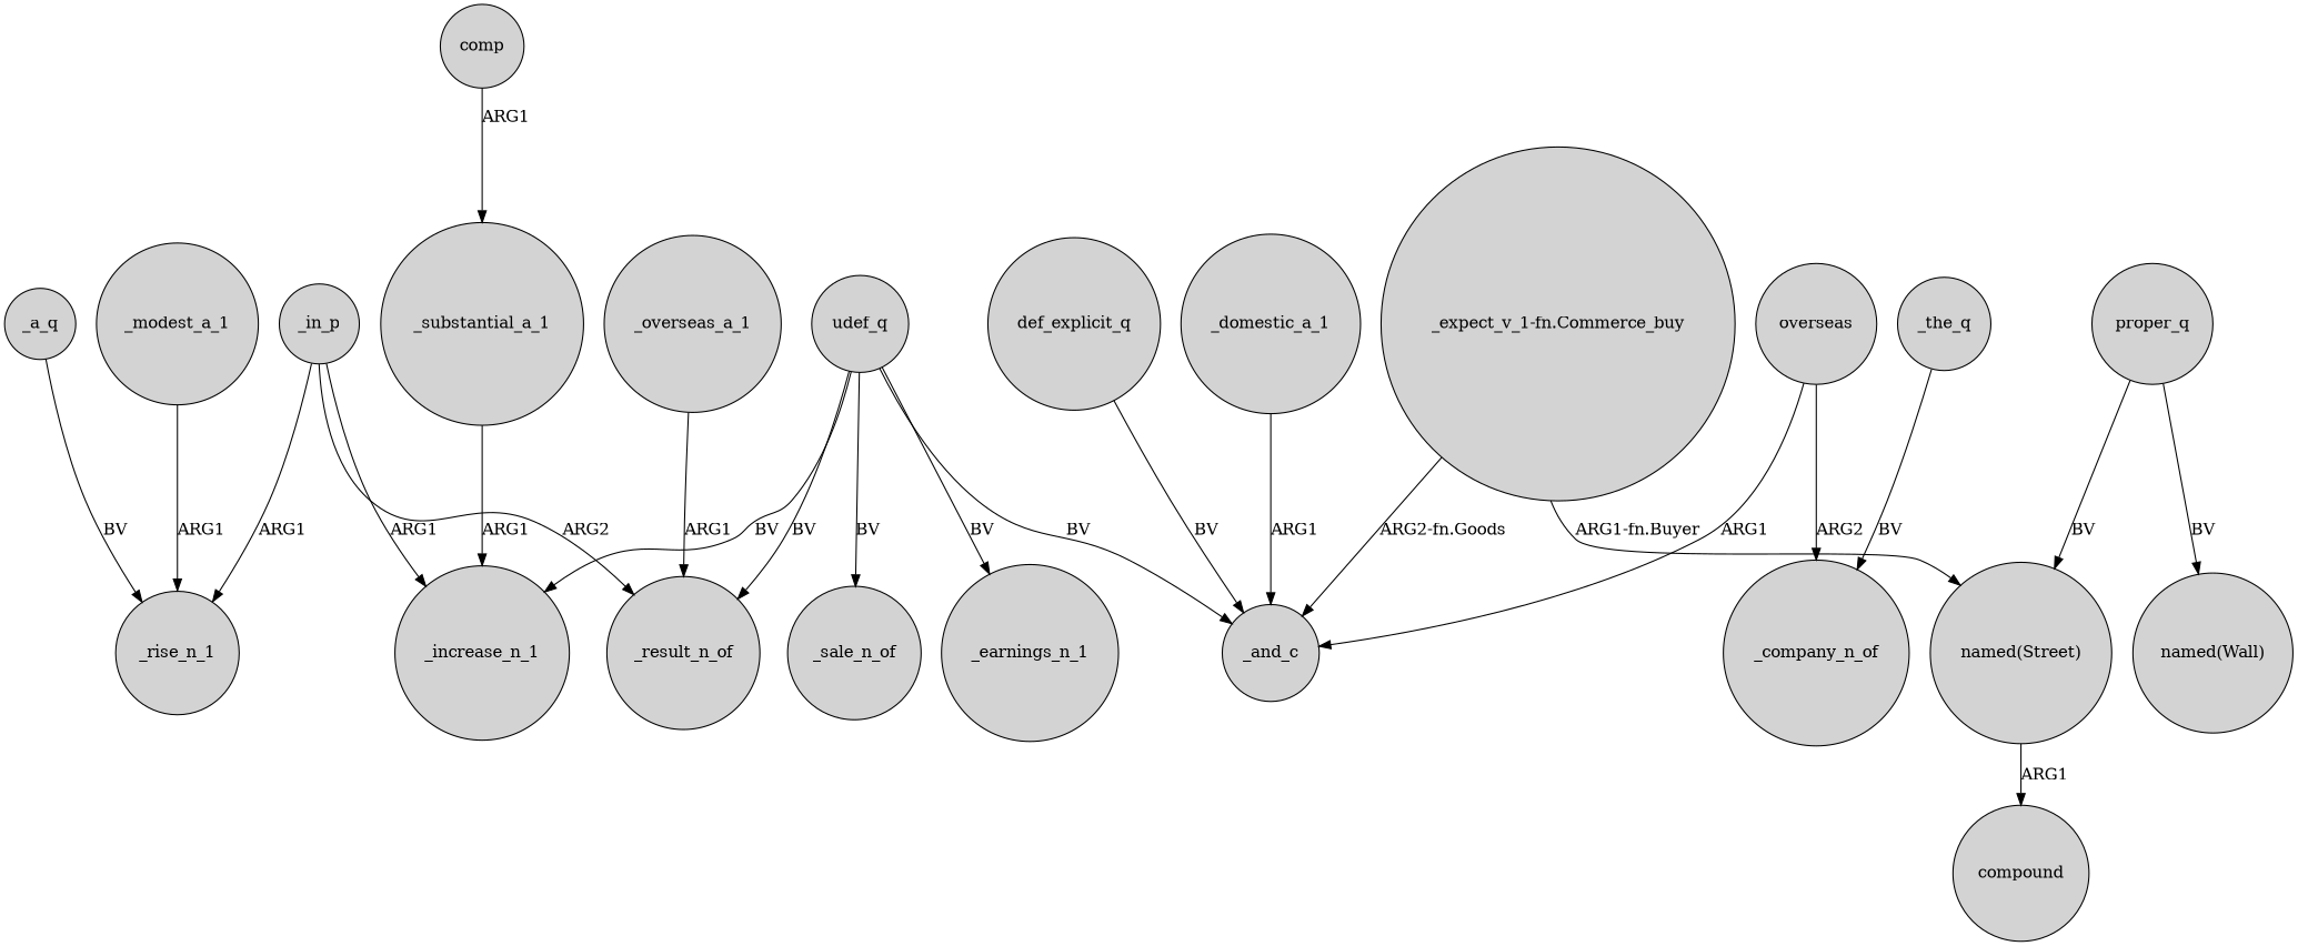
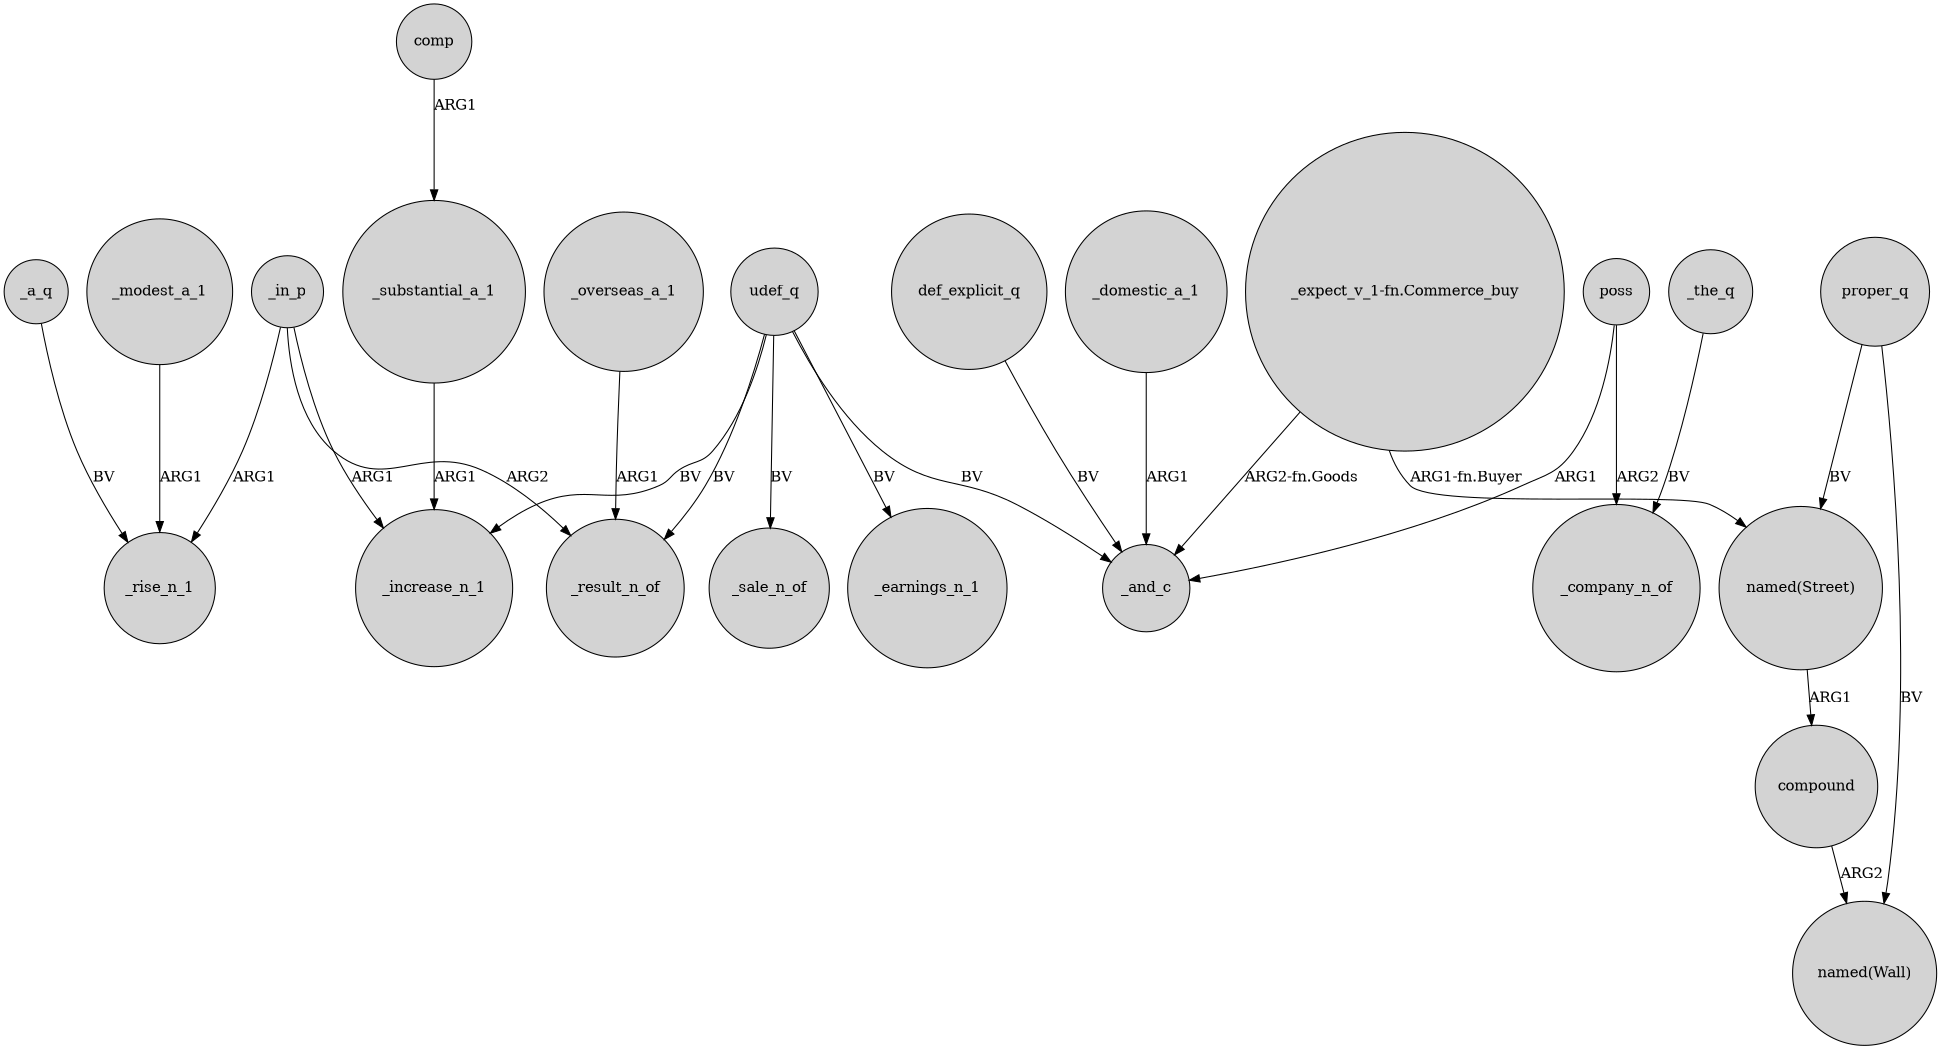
  digraph {
    node [shape=circle style=filled]
    _a_q
    _rise_n_1
    _in_p
    _increase_n_1
    _result_n_of
    _substantial_a_1
    _domestic_a_1
    _and_c
    udef_q
    _sale_n_of
    _earnings_n_1
    comp
    def_explicit_q
    "_expect_v_1-fn.Commerce_buy"
    "named(Street)"
    compound
    "named(Wall)"
-   poss [label=overseas]
+   poss
    _company_n_of
    _modest_a_1
    _overseas_a_1
    proper_q
    _the_q
    _a_q -> _rise_n_1 [label=BV]
    _in_p -> _rise_n_1 [label=ARG1]
    _in_p -> _increase_n_1 [label=ARG1]
    _in_p -> _result_n_of [label=ARG2]
    _substantial_a_1 -> _increase_n_1 [label=ARG1]
    _domestic_a_1 -> _and_c [label=ARG1]
    udef_q -> _increase_n_1 [label=BV]
    udef_q -> _result_n_of [label=BV]
    udef_q -> _and_c [label=BV]
    udef_q -> _sale_n_of [label=BV]
    udef_q -> _earnings_n_1 [label=BV]
    comp -> _substantial_a_1 [label=ARG1]
    def_explicit_q -> _and_c [label=BV]
    "_expect_v_1-fn.Commerce_buy" -> _and_c [label="ARG2-fn.Goods"]
    "_expect_v_1-fn.Commerce_buy" -> "named(Street)" [label="ARG1-fn.Buyer"]
    "named(Street)" -> compound [label=ARG1]
+   compound -> "named(Wall)" [label=ARG2]
    poss -> _and_c [label=ARG1]
    poss -> _company_n_of [label=ARG2]
    _modest_a_1 -> _rise_n_1 [label=ARG1]
    _overseas_a_1 -> _result_n_of [label=ARG1]
    proper_q -> "named(Street)" [label=BV]
    proper_q -> "named(Wall)" [label=BV]
    _the_q -> _company_n_of [label=BV]
  }
